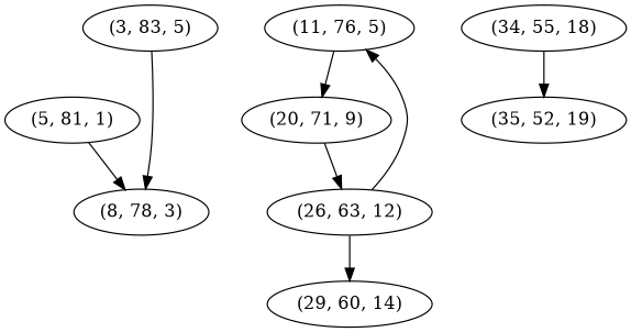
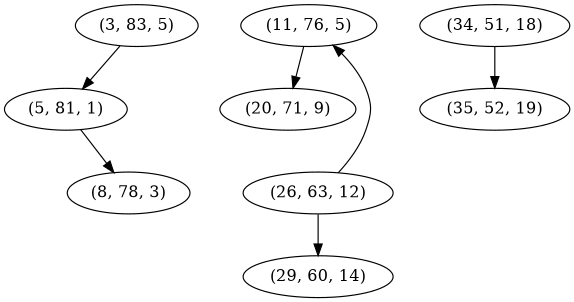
  digraph {
    n1 [label="(3, 83, 5)"]
    "(5, 81, 1)"
    "(8, 78, 3)"
    "(11, 76, 5)"
    "(20, 71, 9)"
    "(26, 63, 12)"
    "(29, 60, 14)"
-   "(34, 55, 18)"
+   "(34, 55, 18)" [label="(34, 51, 18)"]
    "(35, 52, 19)"
-   n1 -> "(8, 78, 3)"
+   n1 -> "(5, 81, 1)"
    "(5, 81, 1)" -> "(8, 78, 3)"
    "(11, 76, 5)" -> "(20, 71, 9)"
-   "(20, 71, 9)" -> "(26, 63, 12)"
    "(26, 63, 12)" -> "(11, 76, 5)"
    "(26, 63, 12)" -> "(29, 60, 14)"
    "(34, 55, 18)" -> "(35, 52, 19)"
  }
